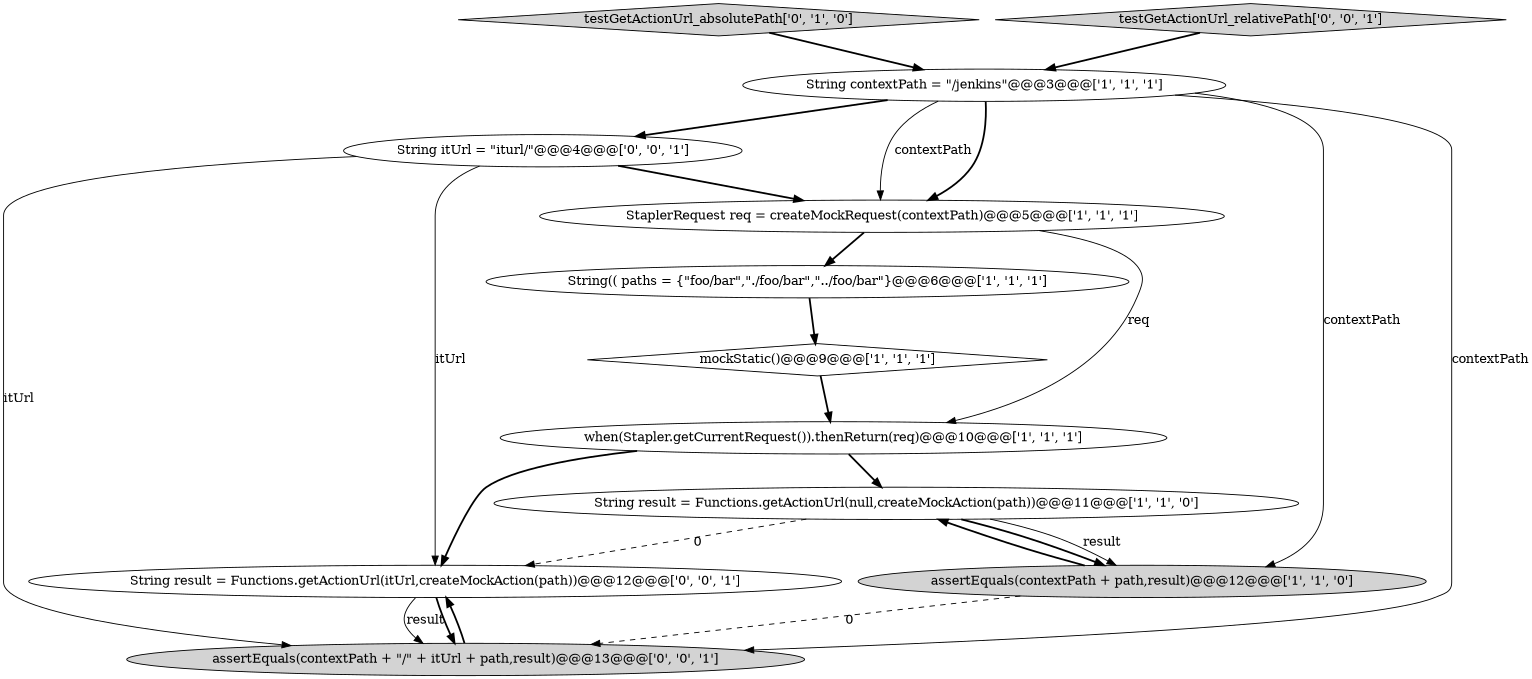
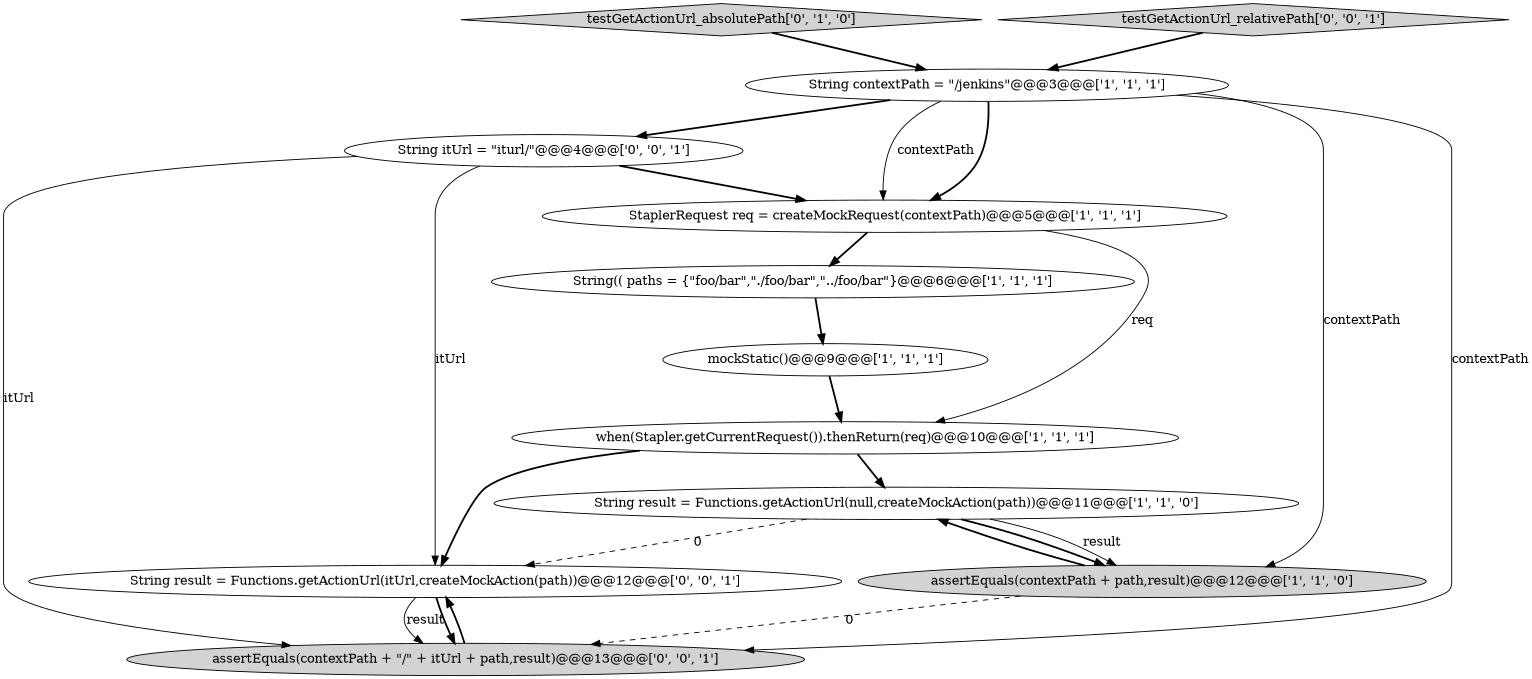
  digraph {
    node [fillcolor=white shape=ellipse style=filled]
    edge [style=bold]
    n1 [label="String contextPath = \"/jenkins\"@@@3@@@['1', '1', '1']"]
    n2 [label="String itUrl = \"iturl/\"@@@4@@@['0', '0', '1']"]
    n3 [label="StaplerRequest req = createMockRequest(contextPath)@@@5@@@['1', '1', '1']"]
    n4 [fillcolor=lightgray label="assertEquals(contextPath + \"/\" + itUrl + path,result)@@@13@@@['0', '0', '1']"]
    n5 [fillcolor=lightgray label="assertEquals(contextPath + path,result)@@@12@@@['1', '1', '0']"]
    n6 [label="String result = Functions.getActionUrl(itUrl,createMockAction(path))@@@12@@@['0', '0', '1']"]
    n7 [label="String(( paths = {\"foo/bar\",\"./foo/bar\",\"../foo/bar\"}@@@6@@@['1', '1', '1']"]
    n8 [label="when(Stapler.getCurrentRequest()).thenReturn(req)@@@10@@@['1', '1', '1']"]
    n9 [label="String result = Functions.getActionUrl(null,createMockAction(path))@@@11@@@['1', '1', '0']"]
    n10 [fillcolor=lightgray label="testGetActionUrl_absolutePath['0', '1', '0']" shape=diamond]
-   n11 [label="mockStatic()@@@9@@@['1', '1', '1']" shape=diamond]
+   n11 [label="mockStatic()@@@9@@@['1', '1', '1']"]
    n12 [fillcolor=lightgray label="testGetActionUrl_relativePath['0', '0', '1']" shape=diamond]
    n1 -> n2
    n1 -> n3 [label=contextPath style=solid]
    n1 -> n3
    n1 -> n4 [label=contextPath style=solid]
    n1 -> n5 [label=contextPath style=solid]
    n2 -> n3
    n2 -> n4 [label=itUrl style=solid]
    n2 -> n6 [label=itUrl style=solid]
    n3 -> n7
    n3 -> n8 [label=req style=solid]
    n4 -> n6
    n5 -> n4 [label=0 style=dashed]
    n5 -> n9
    n6 -> n4 [label=result style=solid]
    n6 -> n4
    n7 -> n11
    n8 -> n6
    n8 -> n9
    n9 -> n5
    n9 -> n5 [label=result style=solid]
    n9 -> n6 [label=0 style=dashed]
    n10 -> n1
    n11 -> n8
    n12 -> n1
  }
